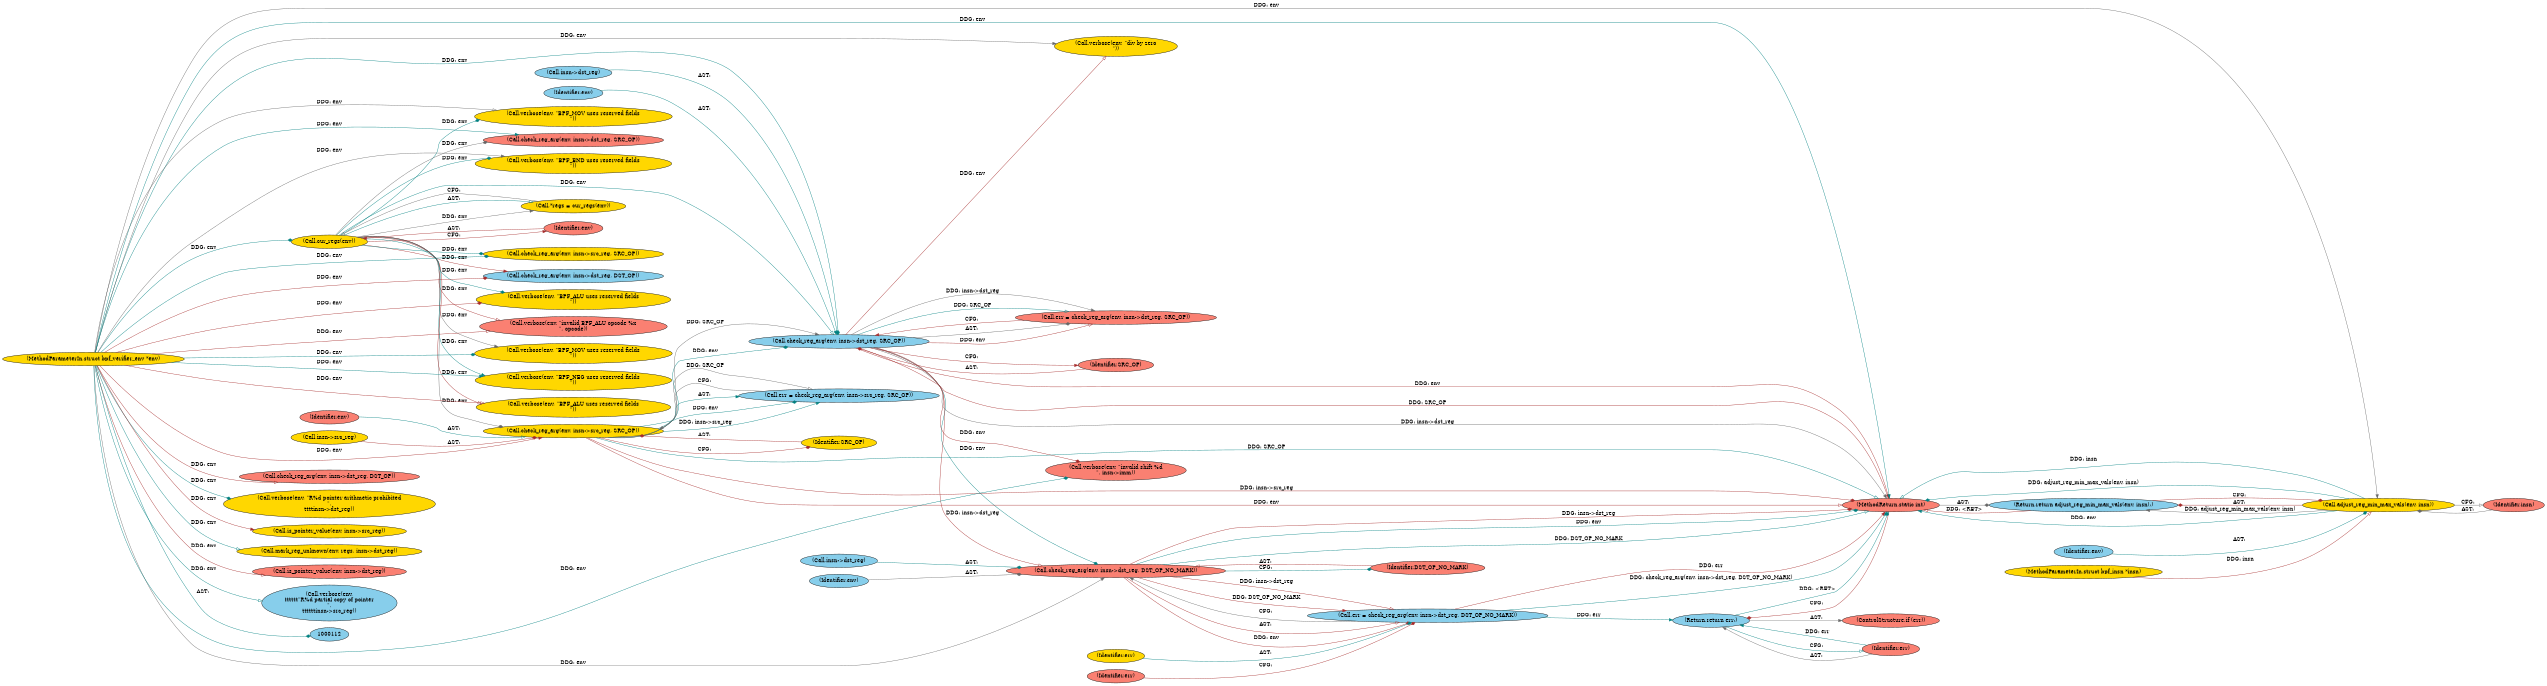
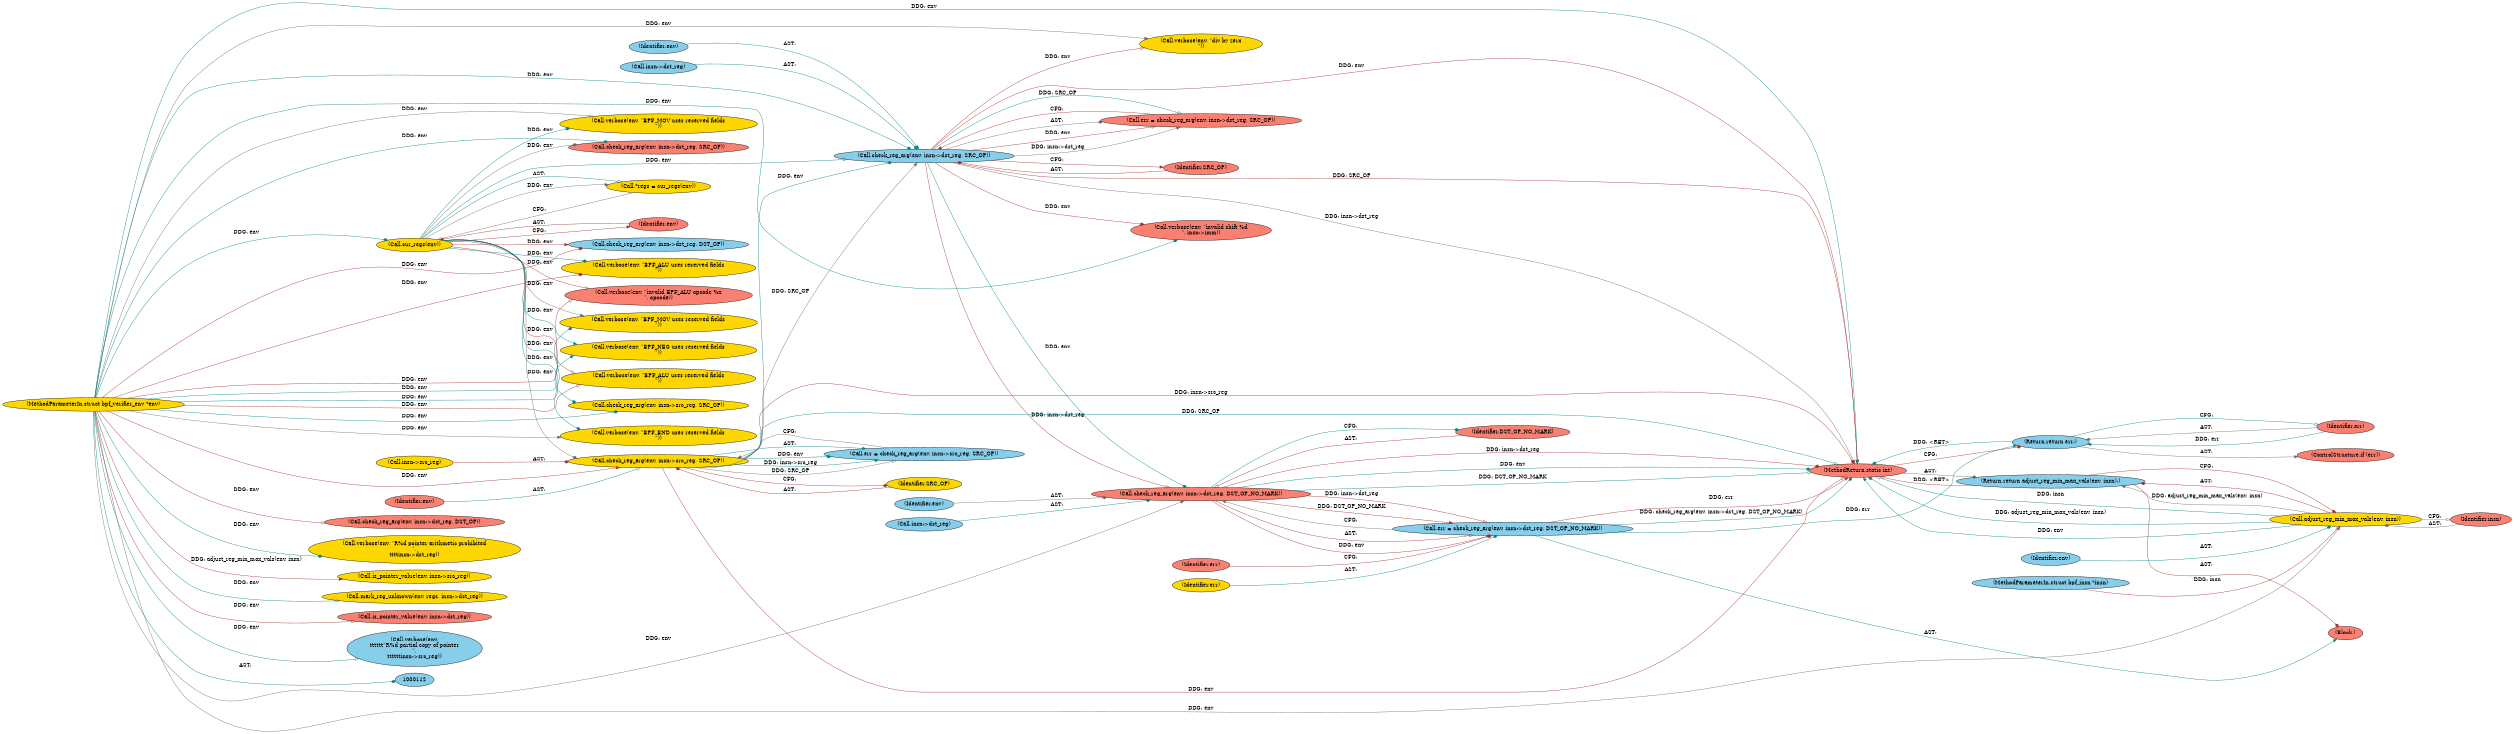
  digraph {
    rankdir=LR
    node [fillcolor=gold style=filled]
    edge [arrowhead=diamond color=teal]
    n1 [fillcolor=salmon label="(Call,check_reg_arg(env, insn->dst_reg, DST_OP_NO_MARK))"]
    n2 [fillcolor=skyblue label="(Call,err = check_reg_arg(env, insn->dst_reg, DST_OP_NO_MARK))"]
    n3 [fillcolor=salmon label="(Identifier,DST_OP_NO_MARK)"]
    n4 [fillcolor=salmon label="(MethodReturn,static int)"]
    n5 [fillcolor=skyblue label="(Return,return err;)"]
+   n6 [fillcolor=salmon label="(Block,)"]
    n7 [label="(Call,adjust_reg_min_max_vals(env, insn))"]
    n8 [fillcolor=skyblue label="(Return,return adjust_reg_min_max_vals(env, insn);)"]
    n9 [fillcolor=salmon label="(Identifier,insn)"]
    n10 [fillcolor=skyblue label="(Call,check_reg_arg(env, insn->dst_reg, SRC_OP))"]
    n11 [label="(Call,verbose(env, \"div by zero\n\"))"]
    n12 [fillcolor=salmon label="(Call,verbose(env, \"invalid shift %d\n\", insn->imm))"]
    n13 [fillcolor=salmon label="(Call,err = check_reg_arg(env, insn->dst_reg, SRC_OP))"]
    n14 [fillcolor=salmon label="(Identifier,SRC_OP)"]
    n15 [label="(Call,check_reg_arg(env, insn->src_reg, SRC_OP))"]
    n16 [fillcolor=skyblue label="(Call,err = check_reg_arg(env, insn->src_reg, SRC_OP))"]
    n17 [label="(Identifier,SRC_OP)"]
    n18 [label="(Call,cur_regs(env))"]
    n19 [label="(Call,*regs = cur_regs(env))"]
    n20 [label="(Call,verbose(env, \"BPF_MOV uses reserved fields\n\"))"]
    n21 [fillcolor=skyblue label="(Call,check_reg_arg(env, insn->dst_reg, DST_OP))"]
    n22 [fillcolor=salmon label="(Call,verbose(env, \"invalid BPF_ALU opcode %x\n\", opcode))"]
    n23 [label="(Call,verbose(env, \"BPF_MOV uses reserved fields\n\"))"]
    n24 [label="(Call,verbose(env, \"BPF_NEG uses reserved fields\n\"))"]
    n25 [fillcolor=salmon label="(Identifier,env)"]
    n26 [label="(Call,verbose(env, \"BPF_ALU uses reserved fields\n\"))"]
    n27 [label="(Call,check_reg_arg(env, insn->src_reg, SRC_OP))"]
    n28 [label="(Call,verbose(env, \"BPF_END uses reserved fields\n\"))"]
    n29 [fillcolor=salmon label="(Call,check_reg_arg(env, insn->dst_reg, SRC_OP))"]
    n30 [label="(Call,verbose(env, \"BPF_ALU uses reserved fields\n\"))"]
    n31 [label="(MethodParameterIn,struct bpf_verifier_env *env)"]
    n32 [fillcolor=salmon label="(Call,check_reg_arg(env, insn->dst_reg, DST_OP))"]
    n33 [label="(Call,verbose(env, \"R%d pointer arithmetic prohibited\n\",\n\t\t\t\tinsn->dst_reg))"]
    n34 [label="(Call,is_pointer_value(env, insn->src_reg))"]
    n35 [label="(Call,mark_reg_unknown(env, regs, insn->dst_reg))"]
    n36 [fillcolor=salmon label="(Call,is_pointer_value(env, insn->dst_reg))"]
    n37 [fillcolor=skyblue label="(Call,verbose(env,\n\t\t\t\t\t\t\"R%d partial copy of pointer\n\",\n\t\t\t\t\t\tinsn->src_reg))"]
    1000112 [fillcolor=skyblue]
    n39 [fillcolor=salmon label="(Identifier,err)"]
    n40 [fillcolor=salmon label="(ControlStructure,if (err))"]
    n41 [label="(Call,insn->src_reg)"]
    n42 [fillcolor=skyblue label="(Call,insn->dst_reg)"]
    n43 [fillcolor=skyblue label="(Identifier,env)"]
    n44 [fillcolor=skyblue label="(Call,insn->dst_reg)"]
-   n45 [label="(MethodParameterIn,struct bpf_insn *insn)"]
+   n45 [fillcolor=skyblue label="(MethodParameterIn,struct bpf_insn *insn)"]
    n46 [fillcolor=skyblue label="(Identifier,env)"]
    n47 [fillcolor=salmon label="(Identifier,env)"]
    n48 [fillcolor=skyblue label="(Identifier,env)"]
    n49 [label="(Identifier,err)"]
    n50 [fillcolor=salmon label="(Identifier,err)"]
    n1 -> n2 [arrowhead=onormal color=brown label="AST: "]
    n1 -> n2 [color=brown label="DDG: env"]
    n1 -> n2 [arrowhead=onormal color=brown label="DDG: insn->dst_reg"]
    n1 -> n2 [arrowhead=normal color=brown label="DDG: DST_OP_NO_MARK"]
    n1 -> n3 [label="CFG: "]
    n1 -> n4 [color=brown label="DDG: insn->dst_reg"]
    n1 -> n4 [label="DDG: env"]
    n1 -> n4 [arrowhead=onormal label="DDG: DST_OP_NO_MARK"]
    n2 -> n1 [arrowhead=normal color=gray40 label="CFG: "]
    n2 -> n4 [label="DDG: check_reg_arg(env, insn->dst_reg, DST_OP_NO_MARK)"]
    n2 -> n4 [arrowhead=normal color=brown label="DDG: err"]
    n2 -> n5 [arrowhead=normal label="DDG: err"]
+   n2 -> n6 [arrowhead=normal label="AST: "]
    n3 -> n1 [arrowhead=onormal color=brown label="AST: "]
    n4 -> n5 [color=brown label="CFG: "]
    n4 -> n8 [color=gray40 label="AST: "]
    n5 -> n4 [label="DDG: <RET>"]
    n5 -> n39 [arrowhead=onormal label="CFG: "]
    n5 -> n40 [arrowhead=normal color=gray40 label="AST: "]
    n7 -> n4 [arrowhead=normal label="DDG: env"]
    n7 -> n4 [arrowhead=onormal label="DDG: insn"]
    n7 -> n4 [label="DDG: adjust_reg_min_max_vals(env, insn)"]
    n7 -> n8 [color=brown label="AST: "]
    n7 -> n8 [arrowhead=normal color=gray40 label="DDG: adjust_reg_min_max_vals(env, insn)"]
    n7 -> n9 [arrowhead=onormal color=gray40 label="CFG: "]
    n8 -> n4 [arrowhead=onormal color=brown label="DDG: <RET>"]
+   n8 -> n6 [color=brown label="AST: "]
    n8 -> n7 [color=brown label="CFG: "]
    n9 -> n7 [color=gray40 label="AST: "]
    n10 -> n1 [label="DDG: env"]
    n10 -> n1 [arrowhead=onormal color=brown label="DDG: insn->dst_reg"]
    n10 -> n4 [arrowhead=onormal color=brown label="DDG: SRC_OP"]
    n10 -> n4 [arrowhead=normal color=gray40 label="DDG: insn->dst_reg"]
    n10 -> n4 [arrowhead=normal color=brown label="DDG: env"]
    n10 -> n11 [arrowhead=onormal color=brown label="DDG: env"]
    n10 -> n12 [color=brown label="DDG: env"]
    n10 -> n13 [color=gray40 label="AST: "]
    n10 -> n13 [arrowhead=onormal color=brown label="DDG: env"]
    n10 -> n13 [arrowhead=normal color=gray40 label="DDG: insn->dst_reg"]
    n10 -> n13 [arrowhead=onormal label="DDG: SRC_OP"]
    n10 -> n14 [arrowhead=normal color=brown label="CFG: "]
    n13 -> n10 [arrowhead=normal color=brown label="CFG: "]
    n14 -> n10 [color=brown label="AST: "]
    n15 -> n4 [color=brown label="DDG: insn->src_reg"]
    n15 -> n4 [arrowhead=onormal color=brown label="DDG: env"]
    n15 -> n4 [arrowhead=onormal label="DDG: SRC_OP"]
    n15 -> n10 [label="DDG: env"]
    n15 -> n10 [arrowhead=normal color=gray40 label="DDG: SRC_OP"]
    n15 -> n16 [arrowhead=normal label="AST: "]
    n15 -> n16 [label="DDG: env"]
    n15 -> n16 [arrowhead=normal label="DDG: insn->src_reg"]
    n15 -> n16 [arrowhead=onormal color=gray40 label="DDG: SRC_OP"]
    n15 -> n17 [color=brown label="CFG: "]
    n16 -> n15 [arrowhead=normal color=gray40 label="CFG: "]
    n17 -> n15 [color=brown label="AST: "]
    n18 -> n10 [arrowhead=onormal label="DDG: env"]
    n18 -> n15 [color=gray40 label="DDG: env"]
    n18 -> n19 [arrowhead=onormal label="AST: "]
    n18 -> n19 [arrowhead=normal color=gray40 label="DDG: env"]
    n18 -> n20 [label="DDG: env"]
    n18 -> n21 [arrowhead=normal color=brown label="DDG: env"]
    n18 -> n22 [arrowhead=onormal color=brown label="DDG: env"]
    n18 -> n23 [arrowhead=normal color=gray40 label="DDG: env"]
    n18 -> n24 [arrowhead=normal label="DDG: env"]
    n18 -> n25 [arrowhead=normal color=brown label="CFG: "]
    n18 -> n26 [arrowhead=onormal color=brown label="DDG: env"]
    n18 -> n27 [label="DDG: env"]
    n18 -> n28 [label="DDG: env"]
    n18 -> n29 [color=gray40 label="DDG: env"]
    n18 -> n30 [label="DDG: env"]
    n19 -> n18 [arrowhead=onormal color=gray40 label="CFG: "]
    n25 -> n18 [arrowhead=normal color=brown label="AST: "]
    n31 -> n1 [arrowhead=normal color=gray40 label="DDG: env"]
    n31 -> n4 [arrowhead=normal label="DDG: env"]
    n31 -> n7 [arrowhead=normal color=gray40 label="DDG: env"]
    n31 -> n10 [label="DDG: env"]
    n31 -> n11 [arrowhead=normal color=gray40 label="DDG: env"]
    n31 -> n12 [label="DDG: env"]
    n31 -> n15 [arrowhead=normal color=brown label="DDG: env"]
    n31 -> n18 [label="DDG: env"]
    n31 -> n20 [arrowhead=onormal color=gray40 label="DDG: env"]
    n31 -> n21 [color=brown label="DDG: env"]
    n31 -> n22 [arrowhead=onormal color=brown label="DDG: env"]
    n31 -> n23 [label="DDG: env"]
    n31 -> n24 [arrowhead=normal label="DDG: env"]
    n31 -> n26 [arrowhead=onormal color=brown label="DDG: env"]
    n31 -> n27 [label="DDG: env"]
    n31 -> n28 [arrowhead=normal color=gray40 label="DDG: env"]
    n31 -> n29 [arrowhead=normal label="DDG: env"]
    n31 -> n30 [color=brown label="DDG: env"]
    n31 -> n32 [arrowhead=onormal color=brown label="DDG: env"]
    n31 -> n33 [label="DDG: env"]
-   n31 -> n34 [arrowhead=normal color=brown label="DDG: env"]
+   n31 -> n34 [arrowhead=normal color=brown label="DDG: adjust_reg_min_max_vals(env, insn)"]
    n31 -> n35 [arrowhead=onormal label="DDG: env"]
    n31 -> n36 [arrowhead=onormal color=brown label="DDG: env"]
    n31 -> n37 [arrowhead=onormal label="DDG: env"]
    n31 -> 1000112 [label="AST: "]
    n39 -> n5 [arrowhead=normal color=gray40 label="AST: "]
    n39 -> n5 [arrowhead=normal label="DDG: err"]
    n41 -> n15 [color=brown label="AST: "]
    n42 -> n1 [label="AST: "]
    n43 -> n7 [label="AST: "]
    n44 -> n10 [label="AST: "]
    n45 -> n7 [arrowhead=onormal color=brown label="DDG: insn"]
    n46 -> n1 [color=gray40 label="AST: "]
    n47 -> n15 [arrowhead=onormal label="AST: "]
    n48 -> n10 [arrowhead=normal label="AST: "]
    n49 -> n2 [label="AST: "]
    n50 -> n2 [color=brown label="CFG: "]
  }
